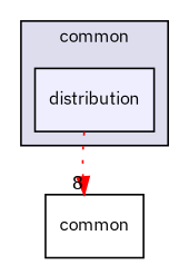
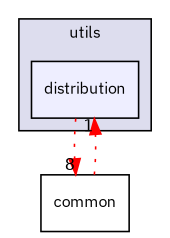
  digraph {
    compound=true
    fontname="IBM Plex Sans"
    node [fontname="IBM Plex Sans" fontsize=10 shape=box]
    edge [labeldistance=1.5 labelfontname=Helvetica labelfontsize=10 color=red style=dotted fontname="IBM Plex Sans"]
    n1 [fillcolor="#eeeeff" label=distribution pencolor=black style=filled]
    n2 [label=common]
    subgraph cluster_1 {
      bgcolor="#ddddee"
      fontsize=10
-     label=common
+     label=utils
      pencolor=black
      n1
    }
    n1 -> n2 [headlabel=8]
+   n2 -> n1 [headlabel=1]
  }
